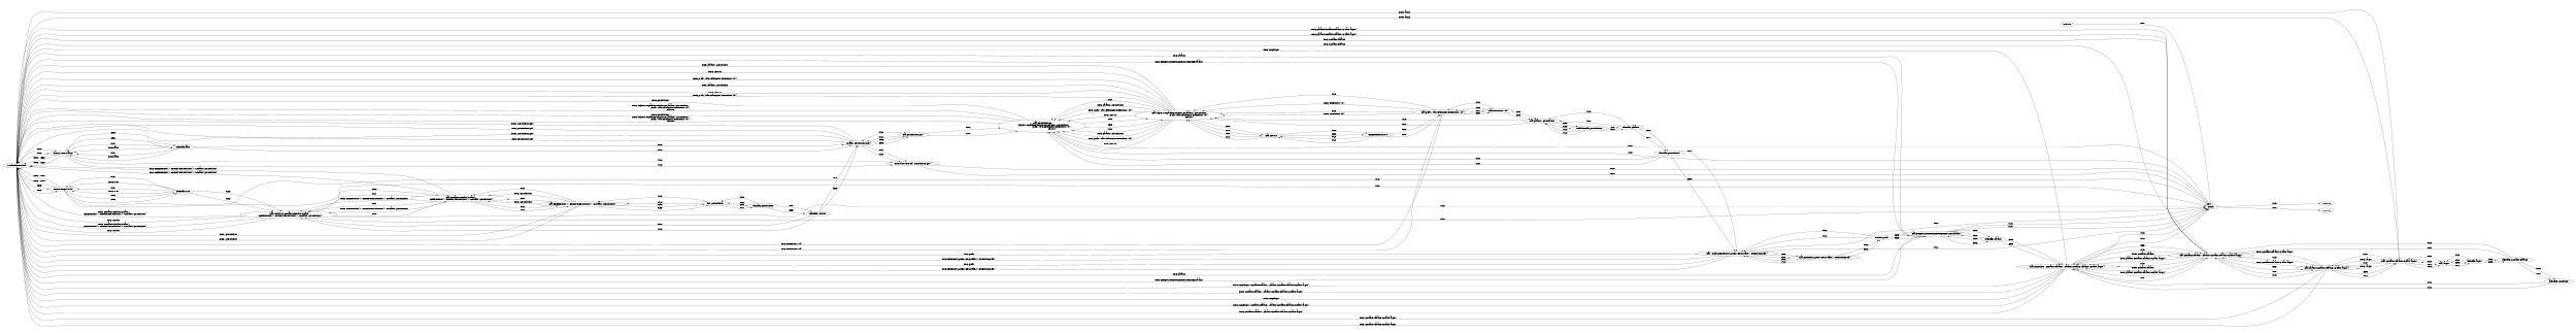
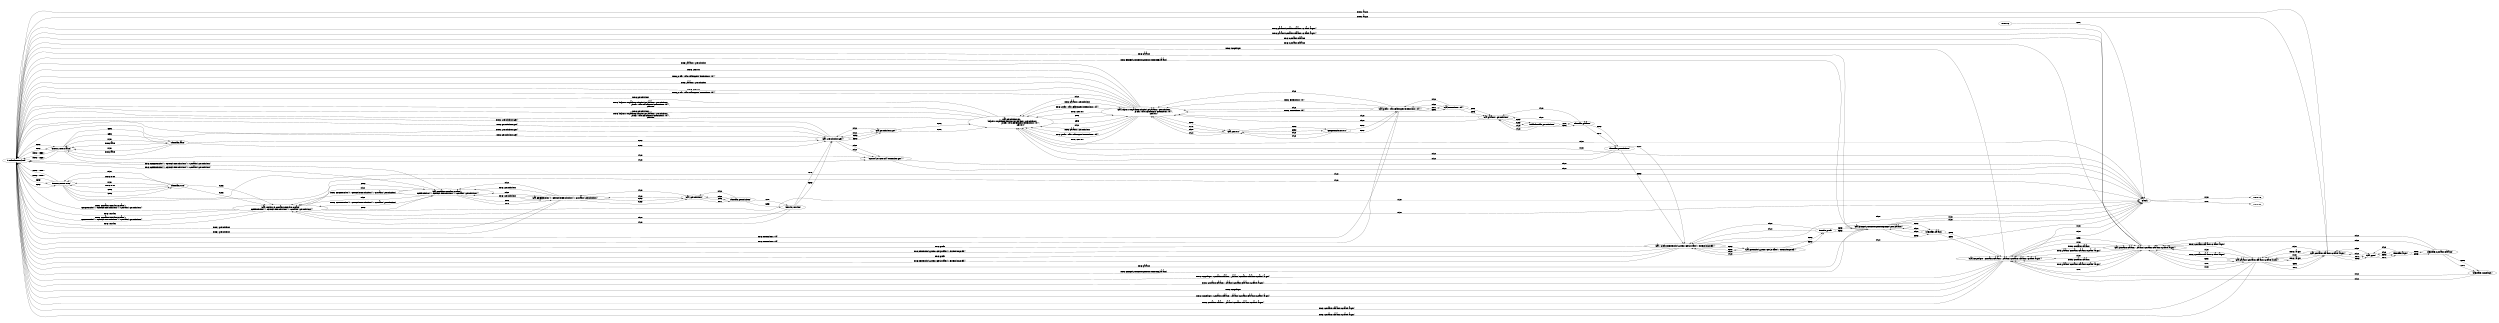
  digraph {
    rankdir=LR
    n1 [label="(MethodReturn,bool)"]
    n2 [label="(Return,return false;)"]
-   n3 [label="(Return,scoped true;)"]
-   n4 [label="(ControlStructure,if (!permissions.get()))"]
+   n3 [label="(Return,return true;)"]
+   n4 [label="(ControlStructure,if (!extension.get()))"]
    n5 [label="(Identifier,false)"]
    n6 [label="(Block,)"]
    n7 [label="(Identifier,true)"]
    1000100
    1000116
-   n10 [label="(Create,!permissions.get())"]
+   n10 [label="(Call,!permissions.get())"]
    n11 [label="(Call,permissions.get())"]
    n12 [label="(Call,permissions =\n      helpers::UnpackPermissionSet(params->permissions,\n                                   prefs->AllowFileAccess(extension_->id()),\n                                   &error_))"]
    n13 [label="(Call,helpers::UnpackPermissionSet(params->permissions,\n                                   prefs->AllowFileAccess(extension_->id()),\n                                   &error_))"]
    n14 [label="(Call,Contains::Results::Create(\n      GetExtension()->GetActivePermissions()->Contains(*permissions)))"]
    n15 [label="(Call,results_ = Contains::Results::Create(\n      GetExtension()->GetActivePermissions()->Contains(*permissions)))"]
    n16 [label="(Call,GetExtension()->GetActivePermissions()->Contains(*permissions))"]
-   n17 [label="(Get,*permissions)"]
-   n18 [label="(Identifier,results_)"]
+   n17 [label="(Call,*permissions)"]
+   n18 [label="(Results,results_)"]
    n19 [label="(Identifier,permissions)"]
    n20 [label="(Call,Contains::Params> params(Contains::Params::Create(*args_)))"]
    n21 [label="(Call,scoped_ptr<Contains::Params> params(Contains::Params::Create(*args_)))"]
-   n22 [label="(Call,params(Contains::Params::Create(*args_)))"]
+   n22 [label="(Call,params(Contains::Params::Create(*bool_)))"]
    n23 [label="(Call,Contains::Params::Create(*args_))"]
    n24 [label="(Identifier,Contains::Params)"]
    n25 [label="(Identifier,scoped_ptr)"]
-   n26 [label="(Call,*args_)"]
+   n26 [label="(Call,*get_)"]
    n27 [label="(Identifier,args_)"]
    n28 [label="(Call,EXTENSION_FUNCTION_EXTENSION(params))"]
    n29 [label="(Identifier,params)"]
    n30 [label="(Call,* prefs = ExtensionSystem::Get(profile_)->extension_prefs())"]
    n31 [label="(Call,ExtensionSystem::Get(profile_)->extension_prefs())"]
    n32 [label="(Results,prefs)"]
    n33 [label="(Call,&error_)"]
    n34 [label="(Identifier,permissions)"]
    n35 [label="(Call,params->permissions)"]
    n36 [label="(FieldIdentifier,permissions)"]
    n37 [label="(Identifier,params)"]
    n38 [label="(GetExtension,error_)"]
    n39 [label="(Call,prefs->AllowFileAccess(extension_->id()))"]
    n40 [label="(Call,extension_->id())"]
    1000112
    n1 -> n2 [label="CFG: "]
    n1 -> n2 [label="CFG: "]
    n1 -> n3 [label="CFG: "]
    n1 -> n3 [label="CFG: "]
    n2 -> n1 [label="DDG: <RET>"]
    n2 -> n1 [label="DDG: <RET>"]
    n2 -> n4 [label="AST: "]
    n2 -> n4 [label="AST: "]
    n2 -> n5 [label="CFG: "]
    n2 -> n5 [label="CFG: "]
    n3 -> n1 [label="DDG: <RET>"]
    n3 -> n1 [label="DDG: <RET>"]
    n3 -> n6 [label="AST: "]
    n3 -> n6 [label="AST: "]
    n3 -> n7 [label="CFG: "]
    n3 -> n7 [label="CFG: "]
    n4 -> n6 [label="AST: "]
    n4 -> n6 [label="AST: "]
    n5 -> n2 [label="AST: "]
    n5 -> n2 [label="DDG: false"]
    n5 -> n2 [label="AST: "]
    n5 -> n2 [label="DDG: false"]
    n5 -> n10 [label="CFG: "]
    n5 -> n10 [label="CFG: "]
    n6 -> 1000100 [label="CFG: "]
    n6 -> 1000116 [label="AST: "]
    n7 -> n3 [label="AST: "]
    n7 -> n3 [label="DDG: true"]
    n7 -> n3 [label="AST: "]
    n7 -> n3 [label="DDG: true"]
    n7 -> n15 [label="CFG: "]
    n7 -> n15 [label="CFG: "]
    n10 -> n1 [label="DDG: !permissions.get()"]
    n10 -> n1 [label="DDG: permissions.get()"]
    n10 -> n1 [label="DDG: !permissions.get()"]
    n10 -> n1 [label="DDG: permissions.get()"]
    n10 -> n4 [label="AST: "]
    n10 -> n4 [label="AST: "]
    n10 -> n11 [label="CFG: "]
    n10 -> n11 [label="CFG: "]
    n11 -> n10 [label="AST: "]
    n11 -> n10 [label="AST: "]
    n11 -> n12 [label="CFG: "]
    n11 -> n12 [label="CFG: "]
    n12 -> n1 [label="DDG: permissions"]
    n12 -> n1 [label="DDG: helpers::UnpackPermissionSet(params->permissions,\n                                   prefs->AllowFileAccess(extension_->id()),\n                                   &error_)"]
    n12 -> n1 [label="DDG: permissions"]
    n12 -> n1 [label="DDG: helpers::UnpackPermissionSet(params->permissions,\n                                   prefs->AllowFileAccess(extension_->id()),\n                                   &error_)"]
    n12 -> n6 [label="AST: "]
    n12 -> n6 [label="AST: "]
    n12 -> n13 [label="CFG: "]
    n12 -> n13 [label="CFG: "]
    n13 -> n1 [label="DDG: &error_"]
    n13 -> n1 [label="DDG: prefs->AllowFileAccess(extension_->id())"]
    n13 -> n1 [label="DDG: params->permissions"]
    n13 -> n1 [label="DDG: &error_"]
    n13 -> n1 [label="DDG: prefs->AllowFileAccess(extension_->id())"]
    n13 -> n1 [label="DDG: params->permissions"]
    n13 -> n12 [label="AST: "]
    n13 -> n12 [label="DDG: params->permissions"]
    n13 -> n12 [label="DDG: prefs->AllowFileAccess(extension_->id())"]
    n13 -> n12 [label="DDG: &error_"]
    n13 -> n12 [label="AST: "]
    n13 -> n12 [label="DDG: params->permissions"]
    n13 -> n12 [label="DDG: prefs->AllowFileAccess(extension_->id())"]
    n13 -> n12 [label="DDG: &error_"]
    n13 -> n33 [label="CFG: "]
    n13 -> n33 [label="CFG: "]
    n14 -> n1 [label="DDG: GetExtension()->GetActivePermissions()->Contains(*permissions)"]
    n14 -> n1 [label="DDG: GetExtension()->GetActivePermissions()->Contains(*permissions)"]
    n14 -> n15 [label="AST: "]
    n14 -> n15 [label="DDG: GetExtension()->GetActivePermissions()->Contains(*permissions)"]
    n14 -> n15 [label="AST: "]
    n14 -> n15 [label="DDG: GetExtension()->GetActivePermissions()->Contains(*permissions)"]
    n14 -> n16 [label="CFG: "]
    n14 -> n16 [label="CFG: "]
    n15 -> n1 [label="DDG: Contains::Results::Create(\n      GetExtension()->GetActivePermissions()->Contains(*permissions))"]
    n15 -> n1 [label="DDG: results_"]
    n15 -> n1 [label="DDG: Contains::Results::Create(\n      GetExtension()->GetActivePermissions()->Contains(*permissions))"]
    n15 -> n1 [label="DDG: results_"]
    n15 -> n6 [label="AST: "]
    n15 -> n6 [label="AST: "]
    n15 -> n14 [label="CFG: "]
    n15 -> n14 [label="CFG: "]
    n16 -> n1 [label="DDG: *permissions"]
    n16 -> n1 [label="DDG: *permissions"]
    n16 -> n14 [label="AST: "]
    n16 -> n14 [label="DDG: *permissions"]
    n16 -> n14 [label="AST: "]
    n16 -> n14 [label="DDG: *permissions"]
    n16 -> n17 [label="CFG: "]
    n16 -> n17 [label="CFG: "]
    n17 -> n16 [label="AST: "]
    n17 -> n16 [label="AST: "]
    n17 -> n19 [label="CFG: "]
    n17 -> n19 [label="CFG: "]
    n18 -> n10 [label="CFG: "]
    n18 -> n10 [label="CFG: "]
    n18 -> n15 [label="AST: "]
    n18 -> n15 [label="AST: "]
    n19 -> n17 [label="AST: "]
    n19 -> n17 [label="AST: "]
    n19 -> n18 [label="CFG: "]
    n19 -> n18 [label="CFG: "]
    n20 -> n1 [label="DDG: Contains::Params"]
    n20 -> n1 [label="DDG: params(Contains::Params::Create(*args_))"]
    n20 -> n1 [label="DDG: Contains::Params"]
    n20 -> n1 [label="DDG: params(Contains::Params::Create(*args_))"]
    n20 -> n21 [label="AST: "]
    n20 -> n21 [label="DDG: Contains::Params"]
    n20 -> n21 [label="DDG: params(Contains::Params::Create(*args_))"]
    n20 -> n21 [label="AST: "]
    n20 -> n21 [label="DDG: Contains::Params"]
    n20 -> n21 [label="DDG: params(Contains::Params::Create(*args_))"]
    n20 -> n22 [label="CFG: "]
    n20 -> n22 [label="CFG: "]
    n21 -> n1 [label="DDG: Contains::Params> params(Contains::Params::Create(*args_))"]
    n21 -> n1 [label="DDG: scoped_ptr"]
    n21 -> n1 [label="DDG: scoped_ptr<Contains::Params> params(Contains::Params::Create(*args_))"]
    n21 -> n1 [label="DDG: Contains::Params> params(Contains::Params::Create(*args_))"]
    n21 -> n1 [label="DDG: scoped_ptr"]
    n21 -> n1 [label="DDG: scoped_ptr<Contains::Params> params(Contains::Params::Create(*args_))"]
    n21 -> n6 [label="AST: "]
    n21 -> n6 [label="AST: "]
    n21 -> n20 [label="CFG: "]
    n21 -> n20 [label="CFG: "]
    n22 -> n1 [label="DDG: Contains::Params::Create(*args_)"]
    n22 -> n1 [label="DDG: Contains::Params::Create(*args_)"]
    n22 -> n20 [label="AST: "]
    n22 -> n20 [label="DDG: Contains::Params::Create(*args_)"]
    n22 -> n20 [label="AST: "]
    n22 -> n20 [label="DDG: Contains::Params::Create(*args_)"]
    n22 -> n23 [label="CFG: "]
    n22 -> n23 [label="CFG: "]
    n23 -> n1 [label="DDG: *args_"]
    n23 -> n1 [label="DDG: *args_"]
    n23 -> n22 [label="AST: "]
    n23 -> n22 [label="DDG: *args_"]
    n23 -> n22 [label="AST: "]
    n23 -> n22 [label="DDG: *args_"]
    n23 -> n26 [label="CFG: "]
    n23 -> n26 [label="CFG: "]
    n24 -> n20 [label="AST: "]
    n24 -> n20 [label="AST: "]
    n24 -> n25 [label="CFG: "]
    n24 -> n25 [label="CFG: "]
    n25 -> n21 [label="AST: "]
    n25 -> n21 [label="AST: "]
    n26 -> n23 [label="AST: "]
    n26 -> n23 [label="AST: "]
    n26 -> n27 [label="CFG: "]
    n26 -> n27 [label="CFG: "]
    n27 -> n24 [label="CFG: "]
    n27 -> n24 [label="CFG: "]
    n27 -> n26 [label="AST: "]
    n27 -> n26 [label="AST: "]
    n28 -> n1 [label="DDG: params"]
    n28 -> n1 [label="DDG: EXTENSION_FUNCTION_VALIDATE(params)"]
    n28 -> n1 [label="DDG: params"]
    n28 -> n1 [label="DDG: EXTENSION_FUNCTION_VALIDATE(params)"]
    n28 -> n6 [label="AST: "]
    n28 -> n6 [label="AST: "]
    n28 -> n29 [label="CFG: "]
    n28 -> n29 [label="CFG: "]
    n29 -> n21 [label="CFG: "]
    n29 -> n21 [label="CFG: "]
    n29 -> n28 [label="AST: "]
    n29 -> n28 [label="AST: "]
    n30 -> n1 [label="DDG: prefs"]
    n30 -> n1 [label="DDG: ExtensionSystem::Get(profile_)->extension_prefs()"]
    n30 -> n1 [label="DDG: prefs"]
    n30 -> n1 [label="DDG: ExtensionSystem::Get(profile_)->extension_prefs()"]
    n30 -> n6 [label="AST: "]
    n30 -> n6 [label="AST: "]
    n30 -> n31 [label="CFG: "]
    n30 -> n31 [label="CFG: "]
    n31 -> n30 [label="AST: "]
    n31 -> n30 [label="AST: "]
    n31 -> n32 [label="CFG: "]
    n31 -> n32 [label="CFG: "]
    n32 -> n28 [label="CFG: "]
    n32 -> n28 [label="CFG: "]
    n32 -> n30 [label="AST: "]
    n32 -> n30 [label="AST: "]
    n33 -> n13 [label="AST: "]
    n33 -> n13 [label="AST: "]
    n33 -> n38 [label="CFG: "]
    n33 -> n38 [label="CFG: "]
    n34 -> n12 [label="AST: "]
    n34 -> n12 [label="AST: "]
    n34 -> n30 [label="CFG: "]
    n34 -> n30 [label="CFG: "]
    n35 -> n13 [label="AST: "]
    n35 -> n13 [label="AST: "]
    n35 -> n36 [label="CFG: "]
    n35 -> n36 [label="CFG: "]
    n36 -> n35 [label="AST: "]
    n36 -> n35 [label="AST: "]
    n36 -> n37 [label="CFG: "]
    n36 -> n37 [label="CFG: "]
    n37 -> n34 [label="CFG: "]
    n37 -> n34 [label="CFG: "]
    n37 -> n35 [label="AST: "]
    n37 -> n35 [label="AST: "]
    n38 -> n33 [label="AST: "]
    n38 -> n33 [label="AST: "]
    n38 -> n39 [label="CFG: "]
    n38 -> n39 [label="CFG: "]
    n39 -> n1 [label="DDG: extension_->id()"]
    n39 -> n1 [label="DDG: extension_->id()"]
    n39 -> n13 [label="AST: "]
    n39 -> n13 [label="DDG: extension_->id()"]
    n39 -> n13 [label="AST: "]
    n39 -> n13 [label="DDG: extension_->id()"]
    n39 -> n40 [label="CFG: "]
    n39 -> n40 [label="CFG: "]
    n40 -> n35 [label="CFG: "]
    n40 -> n35 [label="CFG: "]
    n40 -> n39 [label="AST: "]
    n40 -> n39 [label="AST: "]
    1000112 -> n6 [label="CFG: "]
  }
